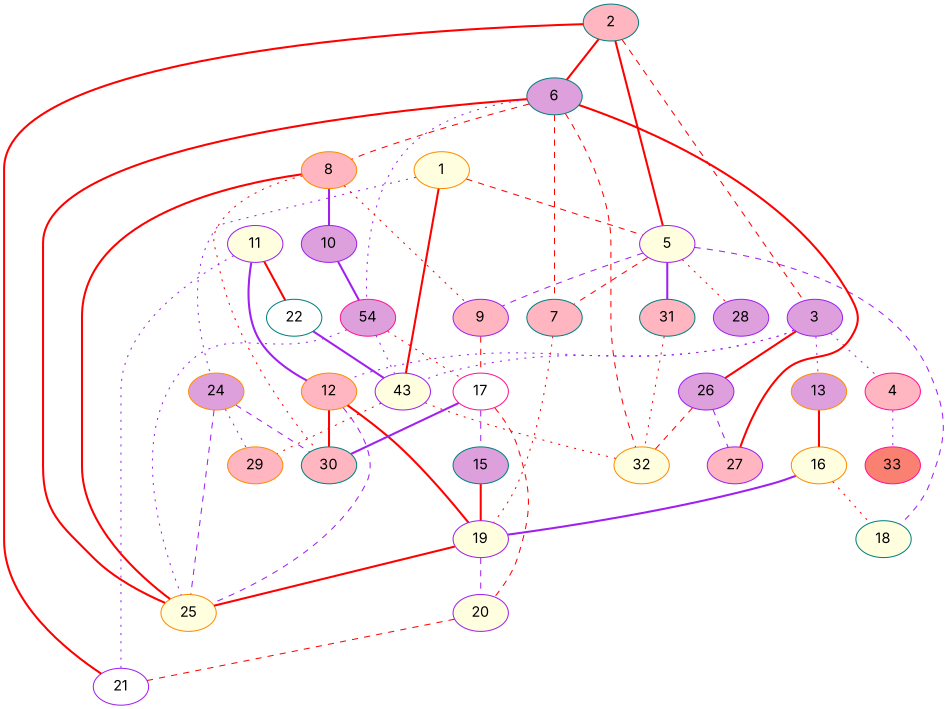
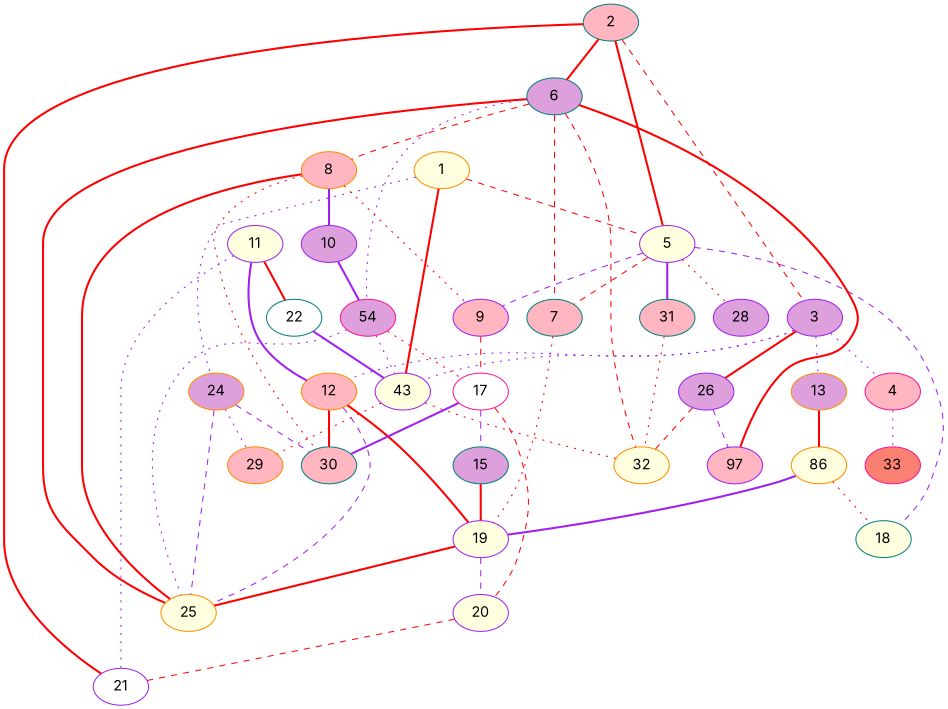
  graph {
    fontname=Inter
    node [color=purple fillcolor=lightyellow fontname=Inter style=filled]
    edge [color=red fontname=Inter style=bold weight=1.0]
    1 [color=darkorange]
    5
    n3 [label=43]
    24 [color=darkorange fillcolor=plum]
    7 [color=teal fillcolor=lightpink]
    9 [fillcolor=lightpink]
    18 [color=teal]
    28 [fillcolor=plum]
    31 [color=teal fillcolor=lightpink]
    32 [color=darkorange]
    29 [color=darkorange fillcolor=lightpink]
    25 [color=darkorange]
    30 [color=teal fillcolor=lightpink]
    2 [color=teal fillcolor=lightpink]
    3 [fillcolor=plum]
    6 [color=teal fillcolor=plum]
    21 [fillcolor=white]
    4 [color=deeppink fillcolor=lightpink]
    12 [color=darkorange fillcolor=lightpink]
    13 [color=darkorange fillcolor=plum]
    26 [fillcolor=plum]
    8 [color=darkorange fillcolor=lightpink]
    n23 [color=deeppink fillcolor=plum label=54]
-   27 [fillcolor=lightpink]
+   27 [fillcolor=lightpink label=97]
    33 [color=deeppink fillcolor=salmon]
    19
-   16 [color=darkorange]
+   16 [color=darkorange label=86]
    17 [color=deeppink fillcolor=white]
    10 [fillcolor=plum]
    20
    15 [color=teal fillcolor=plum]
    11
    22 [color=teal fillcolor=white]
    1 -- 5 [style=dashed]
    1 -- n3
    1 -- 24 [color=purple style=dotted]
    5 -- 7 [style=dashed]
    5 -- 9 [color=purple style=dashed]
    5 -- 18 [color=purple style=dashed]
    5 -- 28 [style=dotted]
    5 -- 31 [color=purple]
    n3 -- 32 [style=dotted]
    n3 -- 29 [style=dotted weight=2.0]
    24 -- 29 [color=purple style=dotted]
    24 -- 25 [color=purple style=dashed]
    24 -- 30 [color=purple style=dashed]
    7 -- 19 [style=dotted]
    9 -- 17 [style=dashed]
    31 -- 32 [style=dotted]
    2 -- 5 [weight=2.0]
    2 -- 3 [style=dashed]
    2 -- 6 [weight=2.0]
    2 -- 21
    3 -- n3 [color=purple style=dotted]
    3 -- 4 [color=purple style=dotted weight=2.0]
    3 -- 12 [color=purple style=dotted]
    3 -- 13 [color=purple style=dotted]
    3 -- 26
    6 -- 7 [style=dashed]
    6 -- 32 [style=dashed]
    6 -- 25
    6 -- 8 [style=dashed weight=2.0]
    6 -- n23 [color=purple style=dotted]
    6 -- 27
    4 -- 33 [color=purple style=dotted]
    12 -- 25 [color=purple style=dashed]
    12 -- 30
    12 -- 19
    13 -- 16
    26 -- 32 [style=dashed]
    26 -- 27 [color=purple style=dashed]
    8 -- 9 [style=dotted]
    8 -- 25
    8 -- 30 [style=dotted]
    8 -- 10 [color=purple]
    n23 -- n3 [color=purple style=dotted]
    n23 -- 25 [color=purple style=dotted]
    n23 -- 17 [style=dotted]
    19 -- 25
    19 -- 20 [color=purple style=dashed]
    16 -- 18 [style=dotted]
    16 -- 19 [color=purple]
    17 -- 30 [color=purple]
    17 -- 20 [style=dashed]
    17 -- 15 [color=purple style=dashed]
    10 -- n23 [color=purple]
    20 -- 21 [style=dashed]
    15 -- 19
    11 -- 21 [color=purple style=dotted]
    11 -- 12 [color=purple weight=2.0]
    11 -- 22
    22 -- n3 [color=purple]
  }
